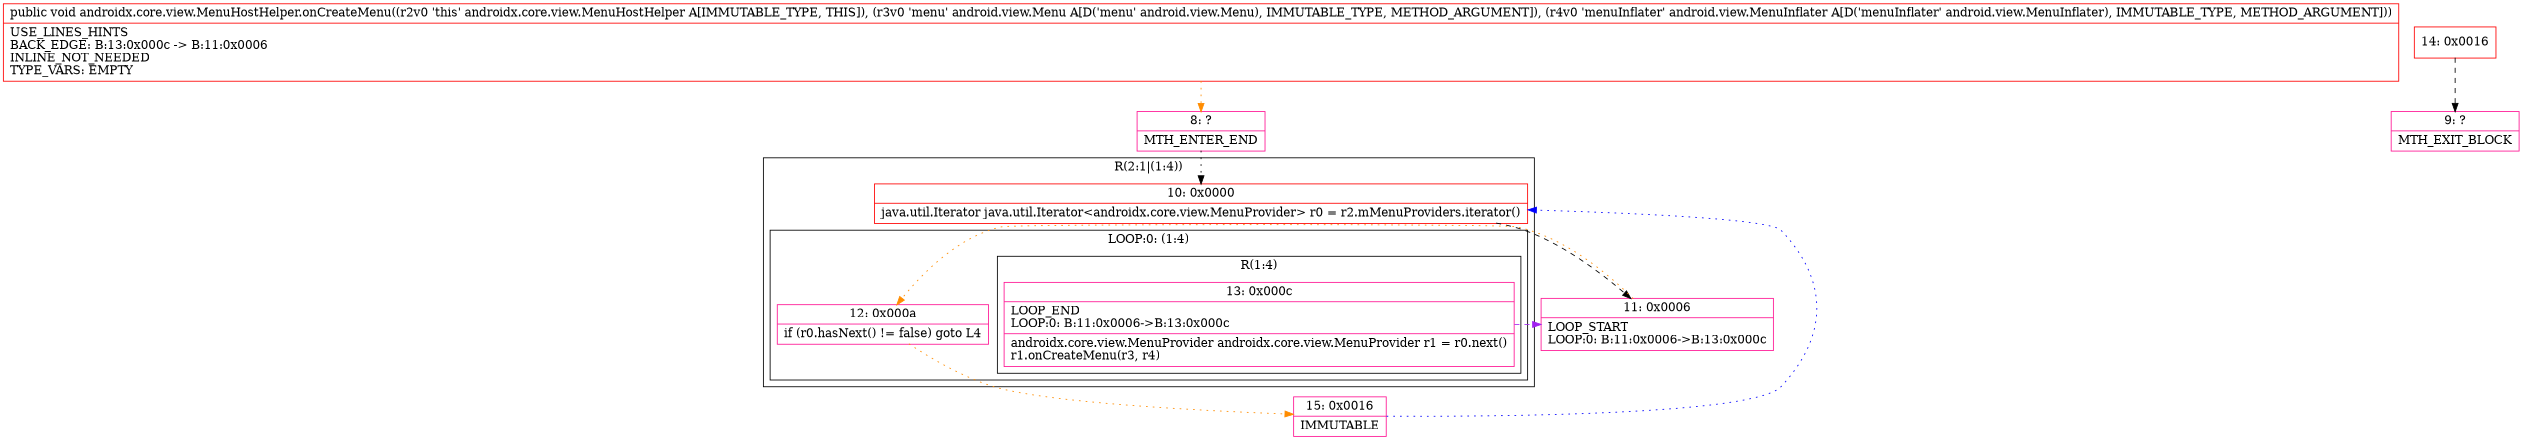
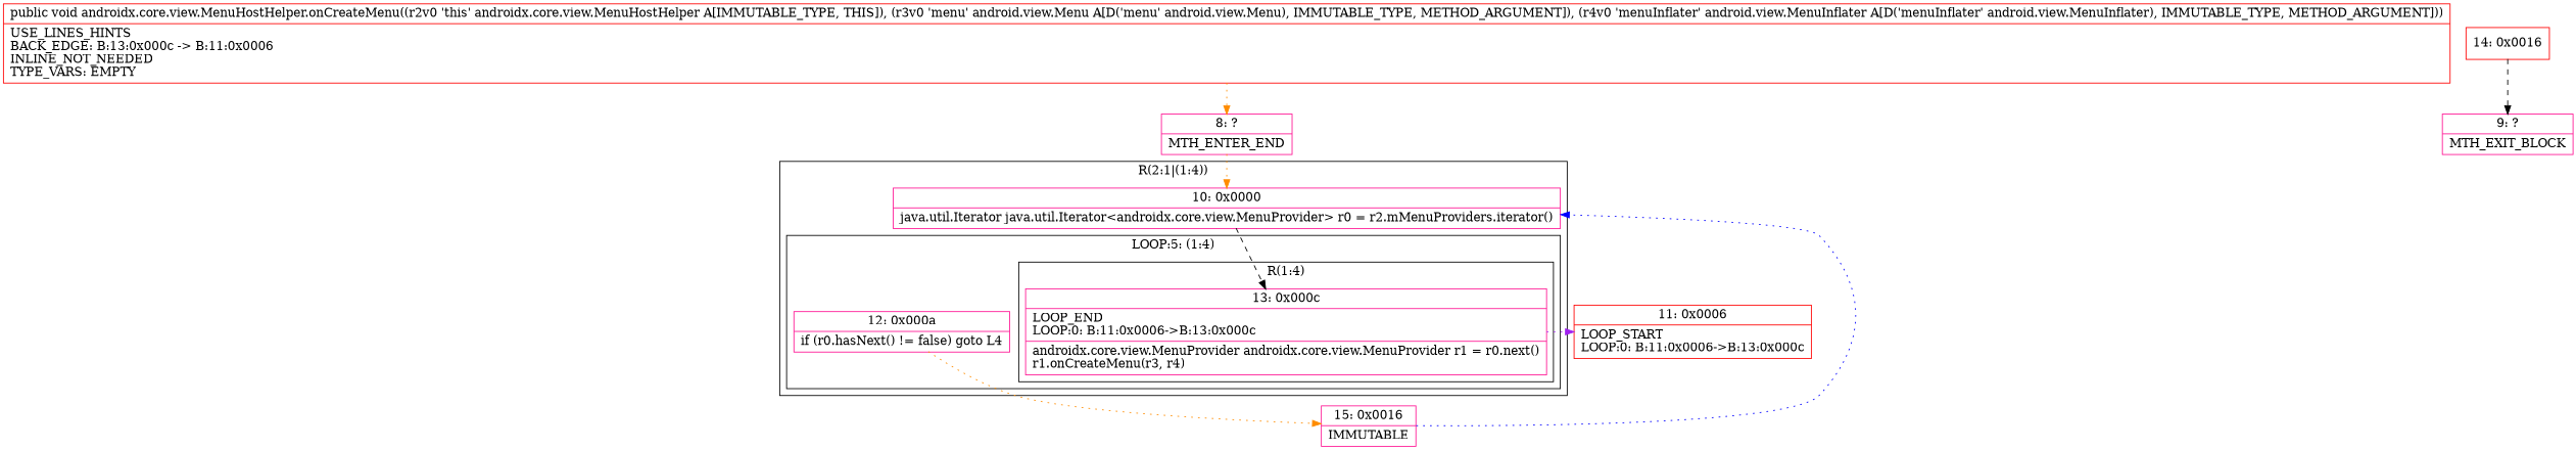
  digraph {
    node [color=deeppink shape=record]
    edge [color=darkorange style=dotted]
    n1 [label="{13\:\ 0x000c|LOOP_END\lLOOP:0: B:11:0x0006\-\>B:13:0x000c\l|androidx.core.view.MenuProvider androidx.core.view.MenuProvider r1 = r0.next()\lr1.onCreateMenu(r3, r4)\l}"]
    n2 [label="{12\:\ 0x000a|if (r0.hasNext() != false) goto L4\l}"]
-   n3 [color=red label="{10\:\ 0x0000|java.util.Iterator java.util.Iterator\<androidx.core.view.MenuProvider\> r0 = r2.mMenuProviders.iterator()\l}"]
-   n4 [label="{11\:\ 0x0006|LOOP_START\lLOOP:0: B:11:0x0006\-\>B:13:0x000c\l}"]
+   n3 [label="{10\:\ 0x0000|java.util.Iterator java.util.Iterator\<androidx.core.view.MenuProvider\> r0 = r2.mMenuProviders.iterator()\l}"]
+   n4 [color=red label="{11\:\ 0x0006|LOOP_START\lLOOP:0: B:11:0x0006\-\>B:13:0x000c\l}"]
    n5 [label="{15\:\ 0x0016|IMMUTABLE\l}"]
    n6 [label="{8\:\ ?|MTH_ENTER_END\l}"]
    n7 [color=red label="{14\:\ 0x0016}"]
    n8 [label="{9\:\ ?|MTH_EXIT_BLOCK\l}"]
    n9 [color=red label="{public void androidx.core.view.MenuHostHelper.onCreateMenu((r2v0 'this' androidx.core.view.MenuHostHelper A[IMMUTABLE_TYPE, THIS]), (r3v0 'menu' android.view.Menu A[D('menu' android.view.Menu), IMMUTABLE_TYPE, METHOD_ARGUMENT]), (r4v0 'menuInflater' android.view.MenuInflater A[D('menuInflater' android.view.MenuInflater), IMMUTABLE_TYPE, METHOD_ARGUMENT]))  | USE_LINES_HINTS\lBACK_EDGE: B:13:0x000c \-\> B:11:0x0006\lINLINE_NOT_NEEDED\lTYPE_VARS: EMPTY\l}"]
    subgraph cluster_1 {
      label="R(2:1|(1:4))"
      n3
      subgraph cluster_2 {
-       label="LOOP:0: (1:4)"
+       label="LOOP:5: (1:4)"
        n2
        subgraph cluster_3 {
          label="R(1:4)"
          n1
        }
      }
    }
-   n1 -> n4 [color=purple style=dashed]
+   n1 -> n4 [color=purple]
    n2 -> n5
-   n3 -> n4 [color=black style=dashed]
-   n4 -> n2
+   n3 -> n1 [color=black style=dashed]
    n5 -> n3 [color=blue]
-   n6 -> n3 [color=black]
+   n6 -> n3
    n7 -> n8 [color=black style=dashed]
    n9 -> n6
  }
